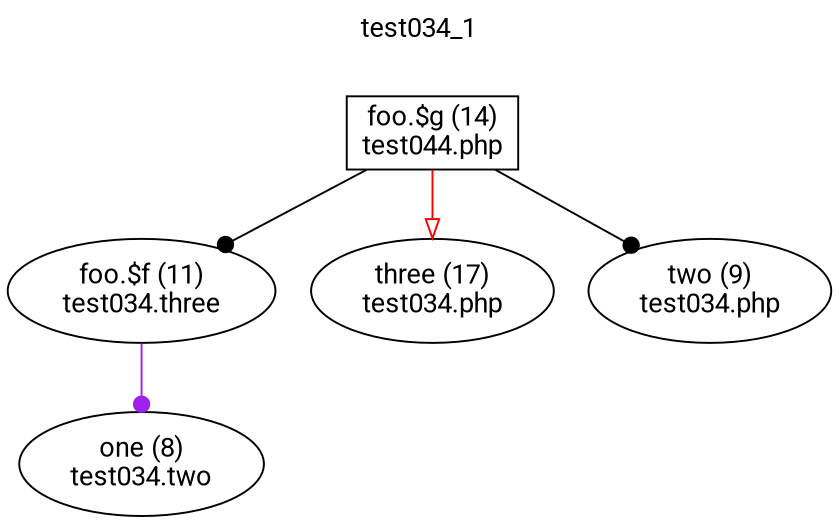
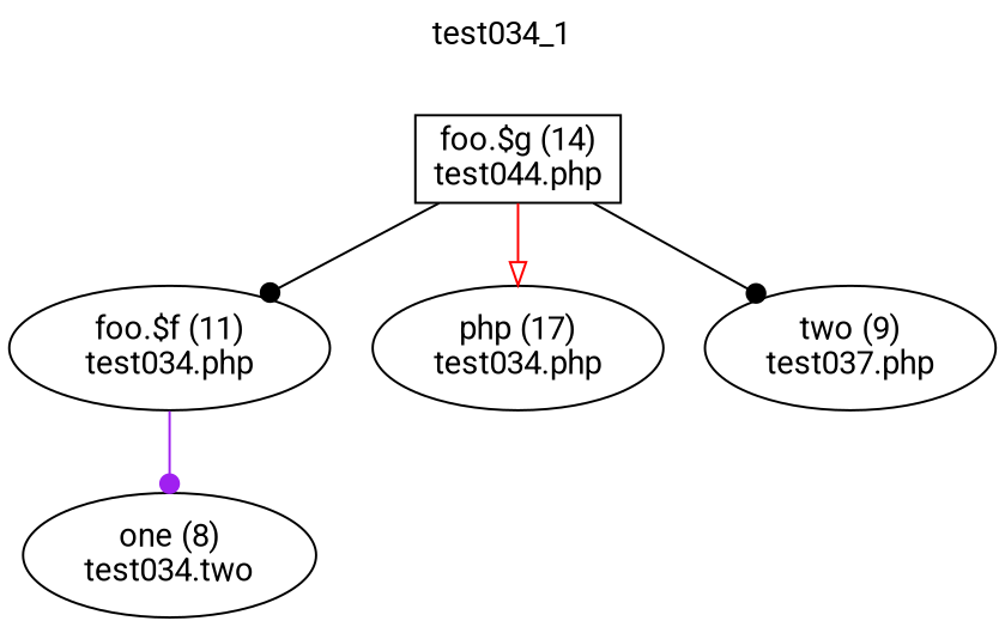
  digraph {
    fontname=Roboto
    label=test034_1
    labelloc=t
    node [fontname=Roboto shape=ellipse]
    edge [arrowhead=dot color=black fontname=Roboto]
    n1 [label="foo.$g (14)\ntest044.php" shape=box]
-   n2 [label="foo.$f (11)\ntest034.three"]
-   n3 [label="three (17)\ntest034.php"]
-   n4 [label="two (9)\ntest034.php"]
+   n2 [label="foo.$f (11)\ntest034.php"]
+   n3 [label="php (17)\ntest034.php"]
+   n4 [label="two (9)\ntest037.php"]
    n5 [label="one (8)\ntest034.two"]
    n1 -> n2
    n1 -> n3 [arrowhead=onormal color=red]
    n1 -> n4
    n2 -> n5 [color=purple]
  }
